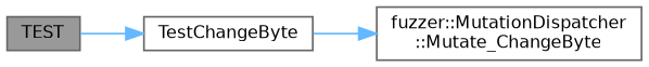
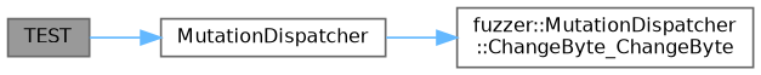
  digraph {
    rankdir=LR
    node [color=grey40 fillcolor=white fontname=Helvetica fontsize=10 shape=box style=filled]
    edge [color=steelblue1 fontname=Helvetica fontsize=10 labelfontname=Helvetica labelfontsize=10 style=solid]
    n1 [color=gray40 fillcolor=grey60 fontcolor=black height=0.2 label=TEST width=0.4]
-   n2 [height=0.2 label=TestChangeByte width=0.4]
-   n3 [height=0.2 label="fuzzer::MutationDispatcher\l::Mutate_ChangeByte" width=0.4]
+   n2 [height=0.2 label=MutationDispatcher width=0.4]
+   n3 [height=0.2 label="fuzzer::MutationDispatcher\l::ChangeByte_ChangeByte" width=0.4]
    n1 -> n2
    n2 -> n3
  }
